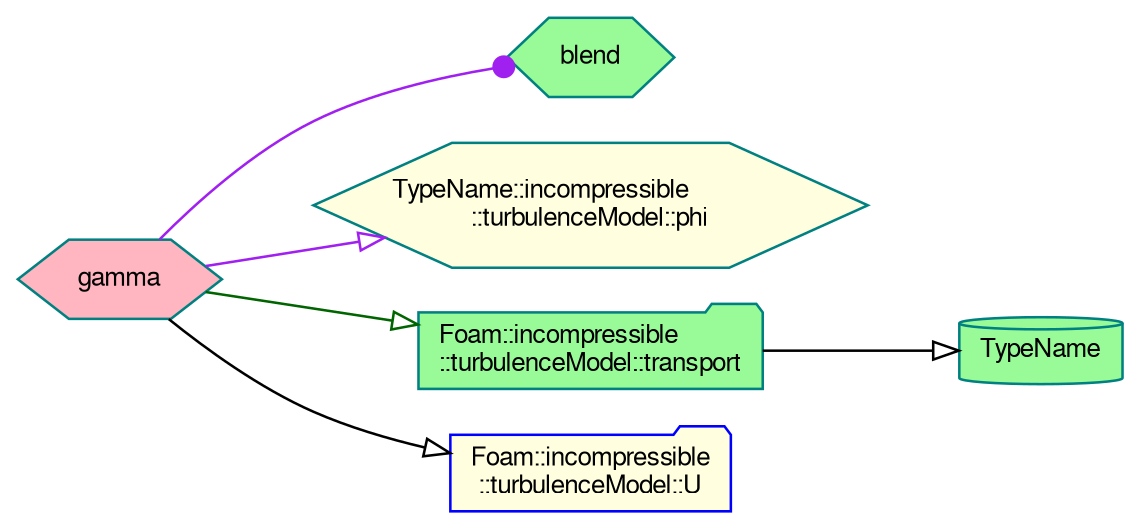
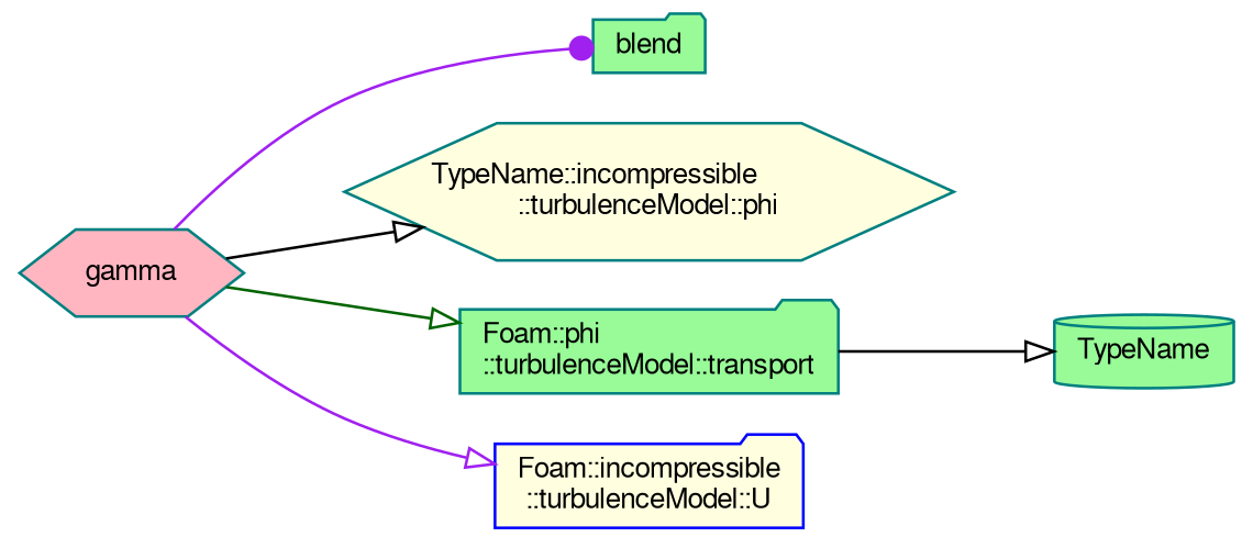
  digraph {
    rankdir=LR
    node [color=teal fillcolor=palegreen fontname=FreeSans fontsize=10 shape=hexagon style=filled]
    edge [arrowhead=onormal color=purple fontname=FreeSans fontsize=10 labelfontname=FreeSans labelfontsize=10 style=solid]
    n1 [fillcolor=lightpink fontcolor=black height=0.2 label=gamma width=0.4]
-   n2 [height=0.2 label=blend width=0.4]
+   n2 [height=0.2 label=blend shape=folder width=0.4]
    n3 [fillcolor=lightyellow height=0.2 label="TypeName::incompressible\l::turbulenceModel::phi" width=0.4]
-   n4 [height=0.2 label="Foam::incompressible\l::turbulenceModel::transport" shape=folder width=0.4]
+   n4 [height=0.2 label="Foam::phi\l::turbulenceModel::transport" shape=folder width=0.4]
    n5 [color=blue fillcolor=lightyellow height=0.2 label="Foam::incompressible\l::turbulenceModel::U" shape=folder width=0.4]
    n6 [height=0.2 label=TypeName shape=cylinder width=0.4]
    n1 -> n2 [arrowhead=dot]
-   n1 -> n3
+   n1 -> n3 [color=black]
    n1 -> n4 [color=darkgreen]
-   n1 -> n5 [color=black]
+   n1 -> n5
    n4 -> n6 [color=black]
  }
